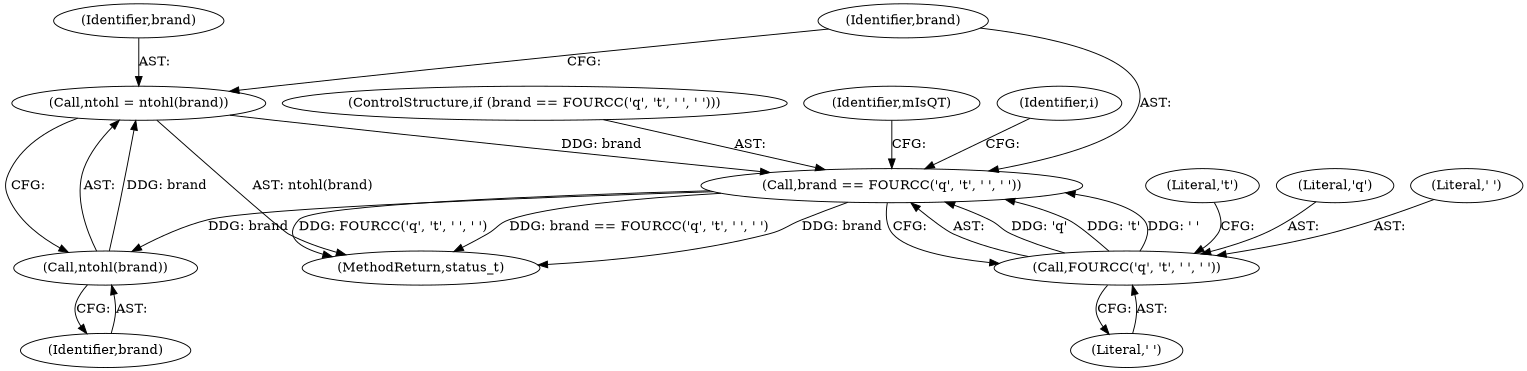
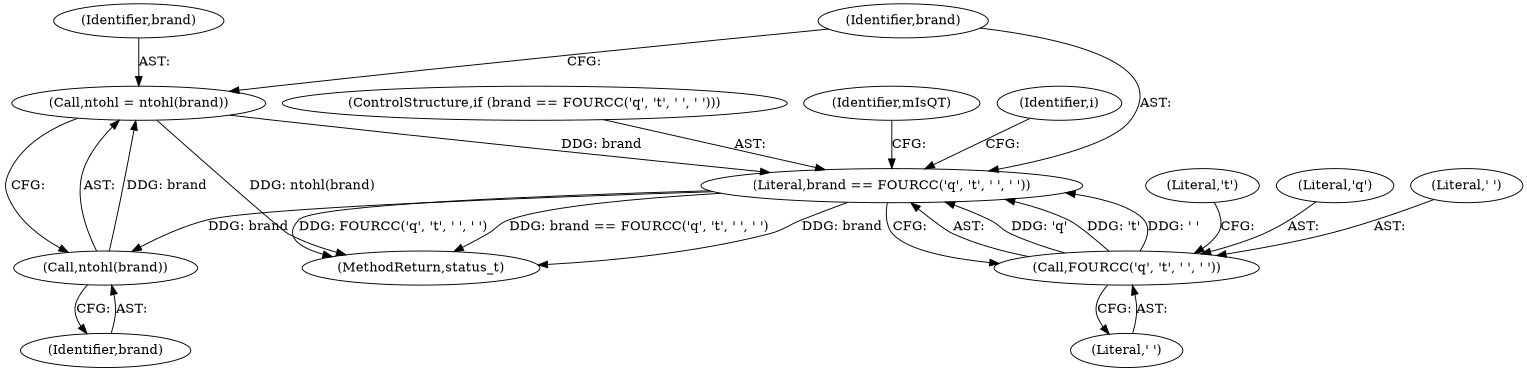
  digraph {
    n1 [label="(Call,ntohl = ntohl(brand))"]
    n2 [label="(Call,ntohl(brand))"]
-   n3 [label="(Call,brand == FOURCC('q', 't', ' ', ' '))"]
+   n3 [label="(Literal,brand == FOURCC('q', 't', ' ', ' '))"]
    n4 [label="(MethodReturn,status_t)"]
    n5 [label="(Identifier,brand)"]
    n6 [label="(Call,FOURCC('q', 't', ' ', ' '))"]
    n7 [label="(Literal,' ')"]
    n8 [label="(ControlStructure,if (brand == FOURCC('q', 't', ' ', ' ')))"]
    n9 [label="(Literal,'t')"]
    n10 [label="(Identifier,brand)"]
    n11 [label="(Identifier,mIsQT)"]
    n12 [label="(Identifier,i)"]
    n13 [label="(Identifier,brand)"]
    n14 [label="(Literal,'q')"]
    n15 [label="(Literal,' ')"]
    n1 -> n2 [label="CFG: "]
    n1 -> n3 [label="DDG: brand"]
-   n1 -> n4 [label="AST: ntohl(brand)"]
+   n1 -> n4 [label="DDG: ntohl(brand)"]
    n2 -> n1 [label="AST: "]
    n2 -> n1 [label="DDG: brand"]
    n2 -> n5 [label="CFG: "]
    n3 -> n2 [label="DDG: brand"]
    n3 -> n4 [label="DDG: FOURCC('q', 't', ' ', ' ')"]
    n3 -> n4 [label="DDG: brand == FOURCC('q', 't', ' ', ' ')"]
    n3 -> n4 [label="DDG: brand"]
    n3 -> n6 [label="CFG: "]
    n5 -> n2 [label="AST: "]
    n6 -> n3 [label="AST: "]
    n6 -> n3 [label="DDG: 'q'"]
    n6 -> n3 [label="DDG: 't'"]
    n6 -> n3 [label="DDG: ' '"]
    n6 -> n7 [label="CFG: "]
    n7 -> n6 [label="AST: "]
    n8 -> n3 [label="AST: "]
    n9 -> n6 [label="CFG: "]
    n10 -> n1 [label="AST: "]
    n11 -> n3 [label="CFG: "]
    n12 -> n3 [label="CFG: "]
    n13 -> n1 [label="CFG: "]
    n13 -> n3 [label="AST: "]
    n14 -> n6 [label="AST: "]
    n15 -> n6 [label="AST: "]
  }
